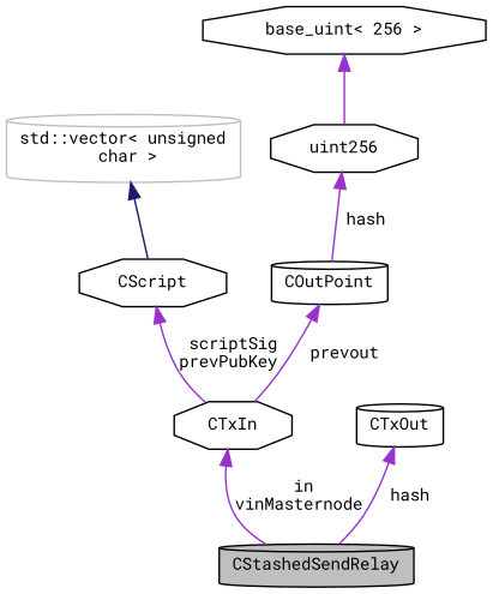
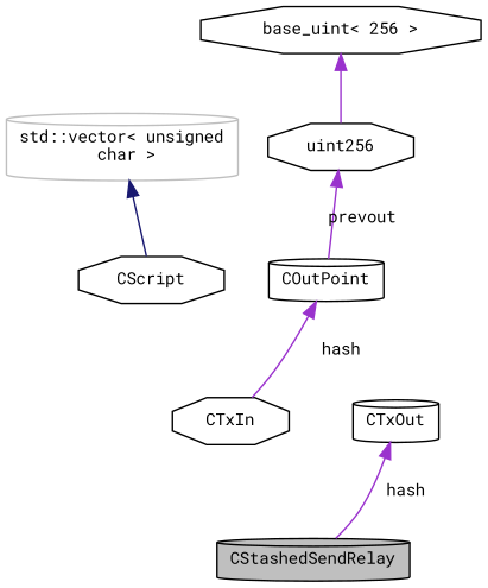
  digraph {
    fontname="Roboto Mono"
    node [color=black fillcolor=white fontname="Roboto Mono" fontsize=10 shape=cylinder style=filled]
    edge [color=darkorchid3 dir=back fontname="Roboto Mono" fontsize=10 labelfontname=Helvetica labelfontsize=10 style=solid]
    n1 [fillcolor=grey75 fontcolor=black height=0.2 label=CStashedSendRelay width=0.4]
    n2 [height=0.2 label=CTxIn shape=octagon width=0.4]
    n3 [height=0.2 label=CScript shape=octagon width=0.4]
    n4 [height=0.2 label=CTxOut width=0.4]
    n5 [color=grey75 height=0.2 label="std::vector\< unsigned\l char \>" width=0.4]
    n6 [height=0.2 label=COutPoint width=0.4]
    n7 [height=0.2 label=uint256 shape=octagon width=0.4]
    n8 [height=0.2 label="base_uint\< 256 \>" shape=octagon width=0.4]
-   n2 -> n1 [label=" in\nvinMasternode"]
-   n3 -> n2 [label=" scriptSig\nprevPubKey"]
    n4 -> n1 [label=" hash"]
    n5 -> n3 [color=midnightblue]
-   n6 -> n2 [label=" prevout"]
-   n7 -> n6 [label=" hash"]
+   n6 -> n2 [label=" hash"]
+   n7 -> n6 [label=" prevout"]
    n8 -> n7
  }
